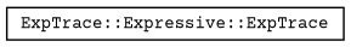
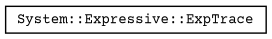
  digraph {
    rankdir=LR
    fontname="Courier Prime"
-   n1 [color=black fillcolor=white fontname="Courier Prime" fontsize=10 height=0.2 label="ExpTrace::Expressive::ExpTrace" shape=record style=filled width=0.4]
+   n1 [color=black fillcolor=white fontname="Courier Prime" fontsize=10 height=0.2 label="System::Expressive::ExpTrace" shape=record style=filled width=0.4]
  }
